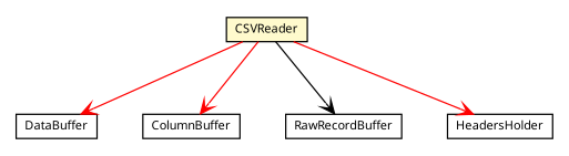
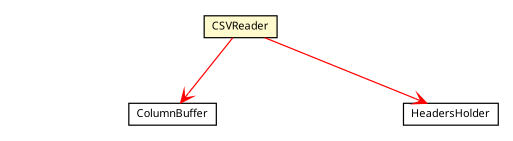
  digraph {
    nodesep=0.25
    ranksep=0.5
    node [fontcolor=black fontname="Trebuchet MS" fontsize=9.0 shape=plaintext]
    edge [arrowhead=open color=red fontcolor=black fontname="Trebuchet MS" fontsize=10.0 headport=p labelfontname="Trebuchet MS" labelfontsize=10 tailport=p]
    n1 [label=<<table title="se.cambio.cds.util.misc.CSVReader" border="0" cellborder="1" cellspacing="0" cellpadding="2" port="p" bgcolor="lemonChiffon" href="./CSVReader.html"> 		<tr><td><table border="0" cellspacing="0" cellpadding="1"> <tr><td align="center" balign="center"><font face="Trebuchet MS"> CSVReader </font></td></tr> 		</table></td></tr> 		</table>>]
-   n2 [label=<<table title="se.cambio.cds.util.misc.CSVReader.DataBuffer" border="0" cellborder="1" cellspacing="0" cellpadding="2" port="p" href="http://java.sun.com/j2se/1.4.2/docs/api/se/cambio/cds/util/misc/CSVReader/DataBuffer.html"> 		<tr><td><table border="0" cellspacing="0" cellpadding="1"> <tr><td align="center" balign="center"><font face="Trebuchet MS"> DataBuffer </font></td></tr> 		</table></td></tr> 		</table>>]
    n3 [label=<<table title="se.cambio.cds.util.misc.CSVReader.ColumnBuffer" border="0" cellborder="1" cellspacing="0" cellpadding="2" port="p" href="http://java.sun.com/j2se/1.4.2/docs/api/se/cambio/cds/util/misc/CSVReader/ColumnBuffer.html"> 		<tr><td><table border="0" cellspacing="0" cellpadding="1"> <tr><td align="center" balign="center"><font face="Trebuchet MS"> ColumnBuffer </font></td></tr> 		</table></td></tr> 		</table>>]
-   n4 [label=<<table title="se.cambio.cds.util.misc.CSVReader.RawRecordBuffer" border="0" cellborder="1" cellspacing="0" cellpadding="2" port="p" href="http://java.sun.com/j2se/1.4.2/docs/api/se/cambio/cds/util/misc/CSVReader/RawRecordBuffer.html"> 		<tr><td><table border="0" cellspacing="0" cellpadding="1"> <tr><td align="center" balign="center"><font face="Trebuchet MS"> RawRecordBuffer </font></td></tr> 		</table></td></tr> 		</table>>]
    n5 [label=<<table title="se.cambio.cds.util.misc.CSVReader.HeadersHolder" border="0" cellborder="1" cellspacing="0" cellpadding="2" port="p" href="http://java.sun.com/j2se/1.4.2/docs/api/se/cambio/cds/util/misc/CSVReader/HeadersHolder.html"> 		<tr><td><table border="0" cellspacing="0" cellpadding="1"> <tr><td align="center" balign="center"><font face="Trebuchet MS"> HeadersHolder </font></td></tr> 		</table></td></tr> 		</table>>]
-   n1 -> n2
    n1 -> n3
-   n1 -> n4 [color=black]
    n1 -> n5
  }
